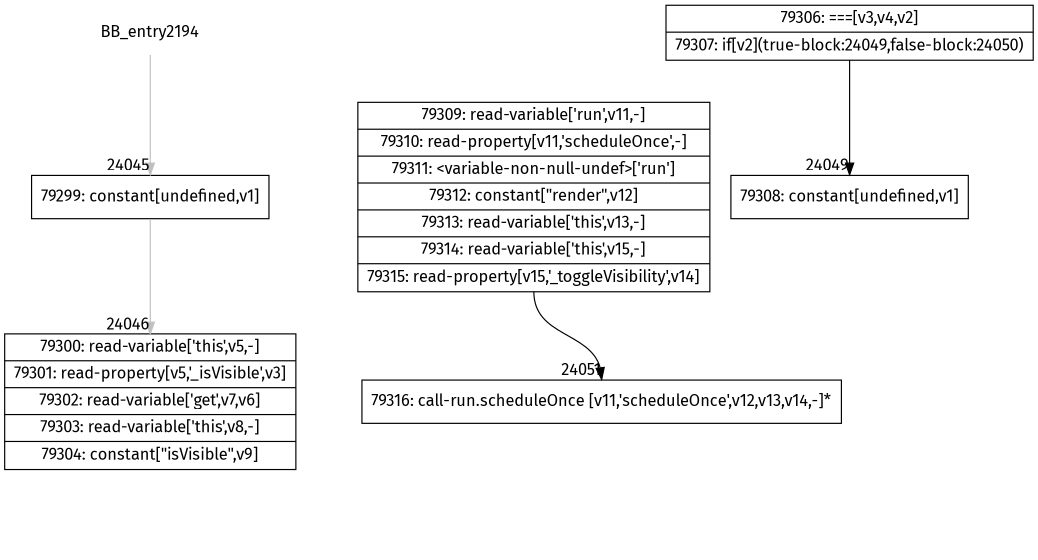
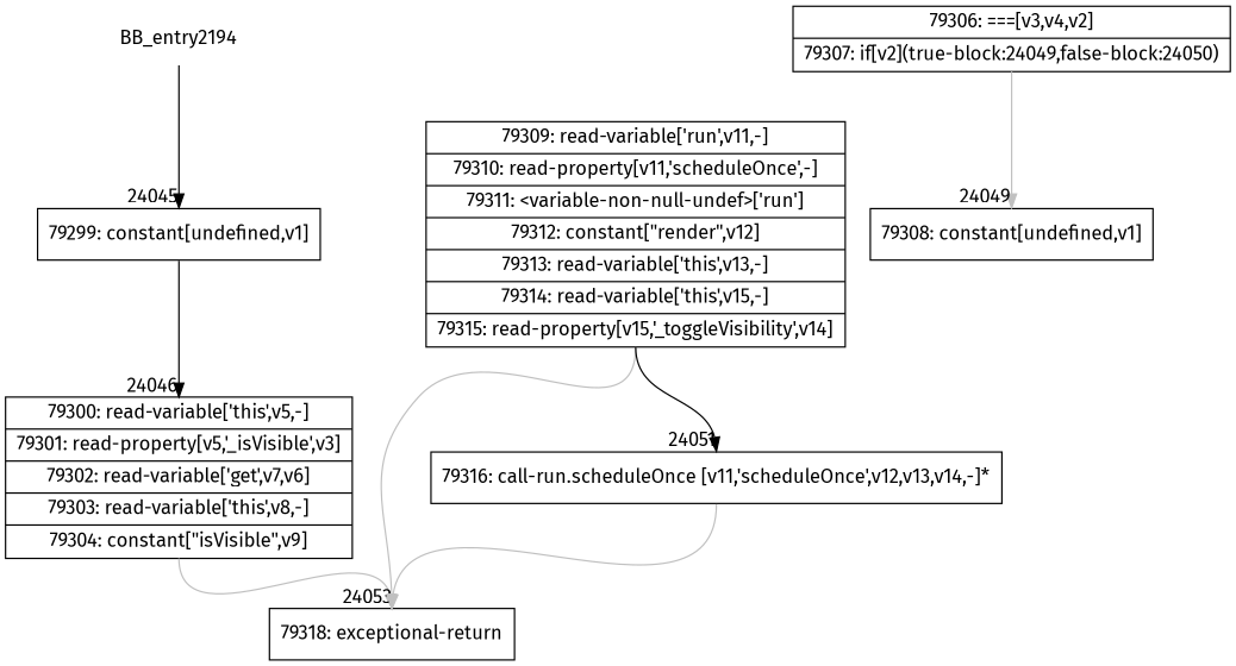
  digraph {
    fontname="Fira Sans"
    rankdir=TD
    node [fontname="Fira Sans" shape=record]
    edge [fontname="Fira Sans" headport=n tailport=s]
    n1 [label=BB_entry2194 shape=none]
    n2 [label="{79299: constant[undefined,v1]}"]
    n3 [label="{79300: read-variable['this',v5,-]|79301: read-property[v5,'_isVisible',v3]|79302: read-variable['get',v7,v6]|79303: read-variable['this',v8,-]|79304: constant[\"isVisible\",v9]}"]
+   n4 [label="{79318: exceptional-return}"]
    n5 [label="{79306: ===[v3,v4,v2]|79307: if[v2](true-block:24049,false-block:24050)}"]
    n6 [label="{79308: constant[undefined,v1]}"]
    n7 [label="{79309: read-variable['run',v11,-]|79310: read-property[v11,'scheduleOnce',-]|79311: \<variable-non-null-undef\>['run']|79312: constant[\"render\",v12]|79313: read-variable['this',v13,-]|79314: read-variable['this',v15,-]|79315: read-property[v15,'_toggleVisibility',v14]}"]
    n8 [label="{79316: call-run.scheduleOnce [v11,'scheduleOnce',v12,v13,v14,-]*}"]
-   n1 -> n2 [headlabel="    24045" color=gray]
-   n2 -> n3 [headlabel="      24046" color=gray]
-   n5 -> n6 [headlabel="      24049"]
+   n1 -> n2 [headlabel="    24045"]
+   n2 -> n3 [headlabel="      24046"]
+   n3 -> n4 [color=gray headlabel="      24053"]
+   n5 -> n6 [headlabel="      24049" color=gray]
+   n7 -> n4 [color=gray]
    n7 -> n8 [headlabel="      24051"]
+   n8 -> n4 [color=gray]
  }
